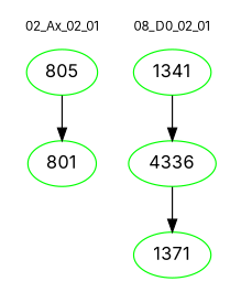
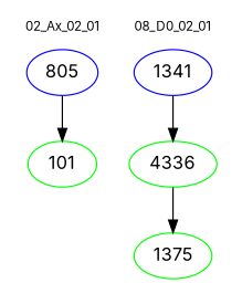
  digraph {
    fontname=Inter
    node [color=green fontname=Inter]
    edge [color=black fontname=Inter]
-   n1 [label=805]
-   n2 [label=801]
-   n3 [label=1341]
+   n1 [color=blue label=805]
+   n2 [label=101]
+   n3 [color=blue label=1341]
    n4 [label=4336]
-   n5 [label=1371]
+   n5 [label=1375]
    subgraph cluster_1 {
      color=white
      fontsize=10
      label="02_Ax_02_01"
      n1
      n2
    }
    subgraph cluster_2 {
      color=white
      fontsize=10
      label="08_D0_02_01"
      n3
      n4
      n5
    }
    n1 -> n2
    n3 -> n4
    n4 -> n5
  }
